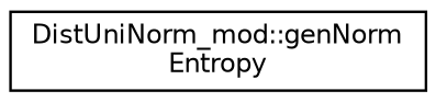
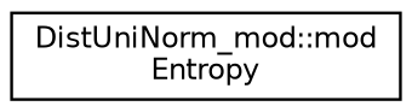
  digraph {
    rankdir=LR
-   n1 [color=black fillcolor=white fontname=Helvetica fontsize=10 height=0.2 label="DistUniNorm_mod::genNorm\lEntropy" shape=record style=filled width=0.4]
+   n1 [color=black fillcolor=white fontname=Helvetica fontsize=10 height=0.2 label="DistUniNorm_mod::mod\lEntropy" shape=record style=filled width=0.4]
  }
